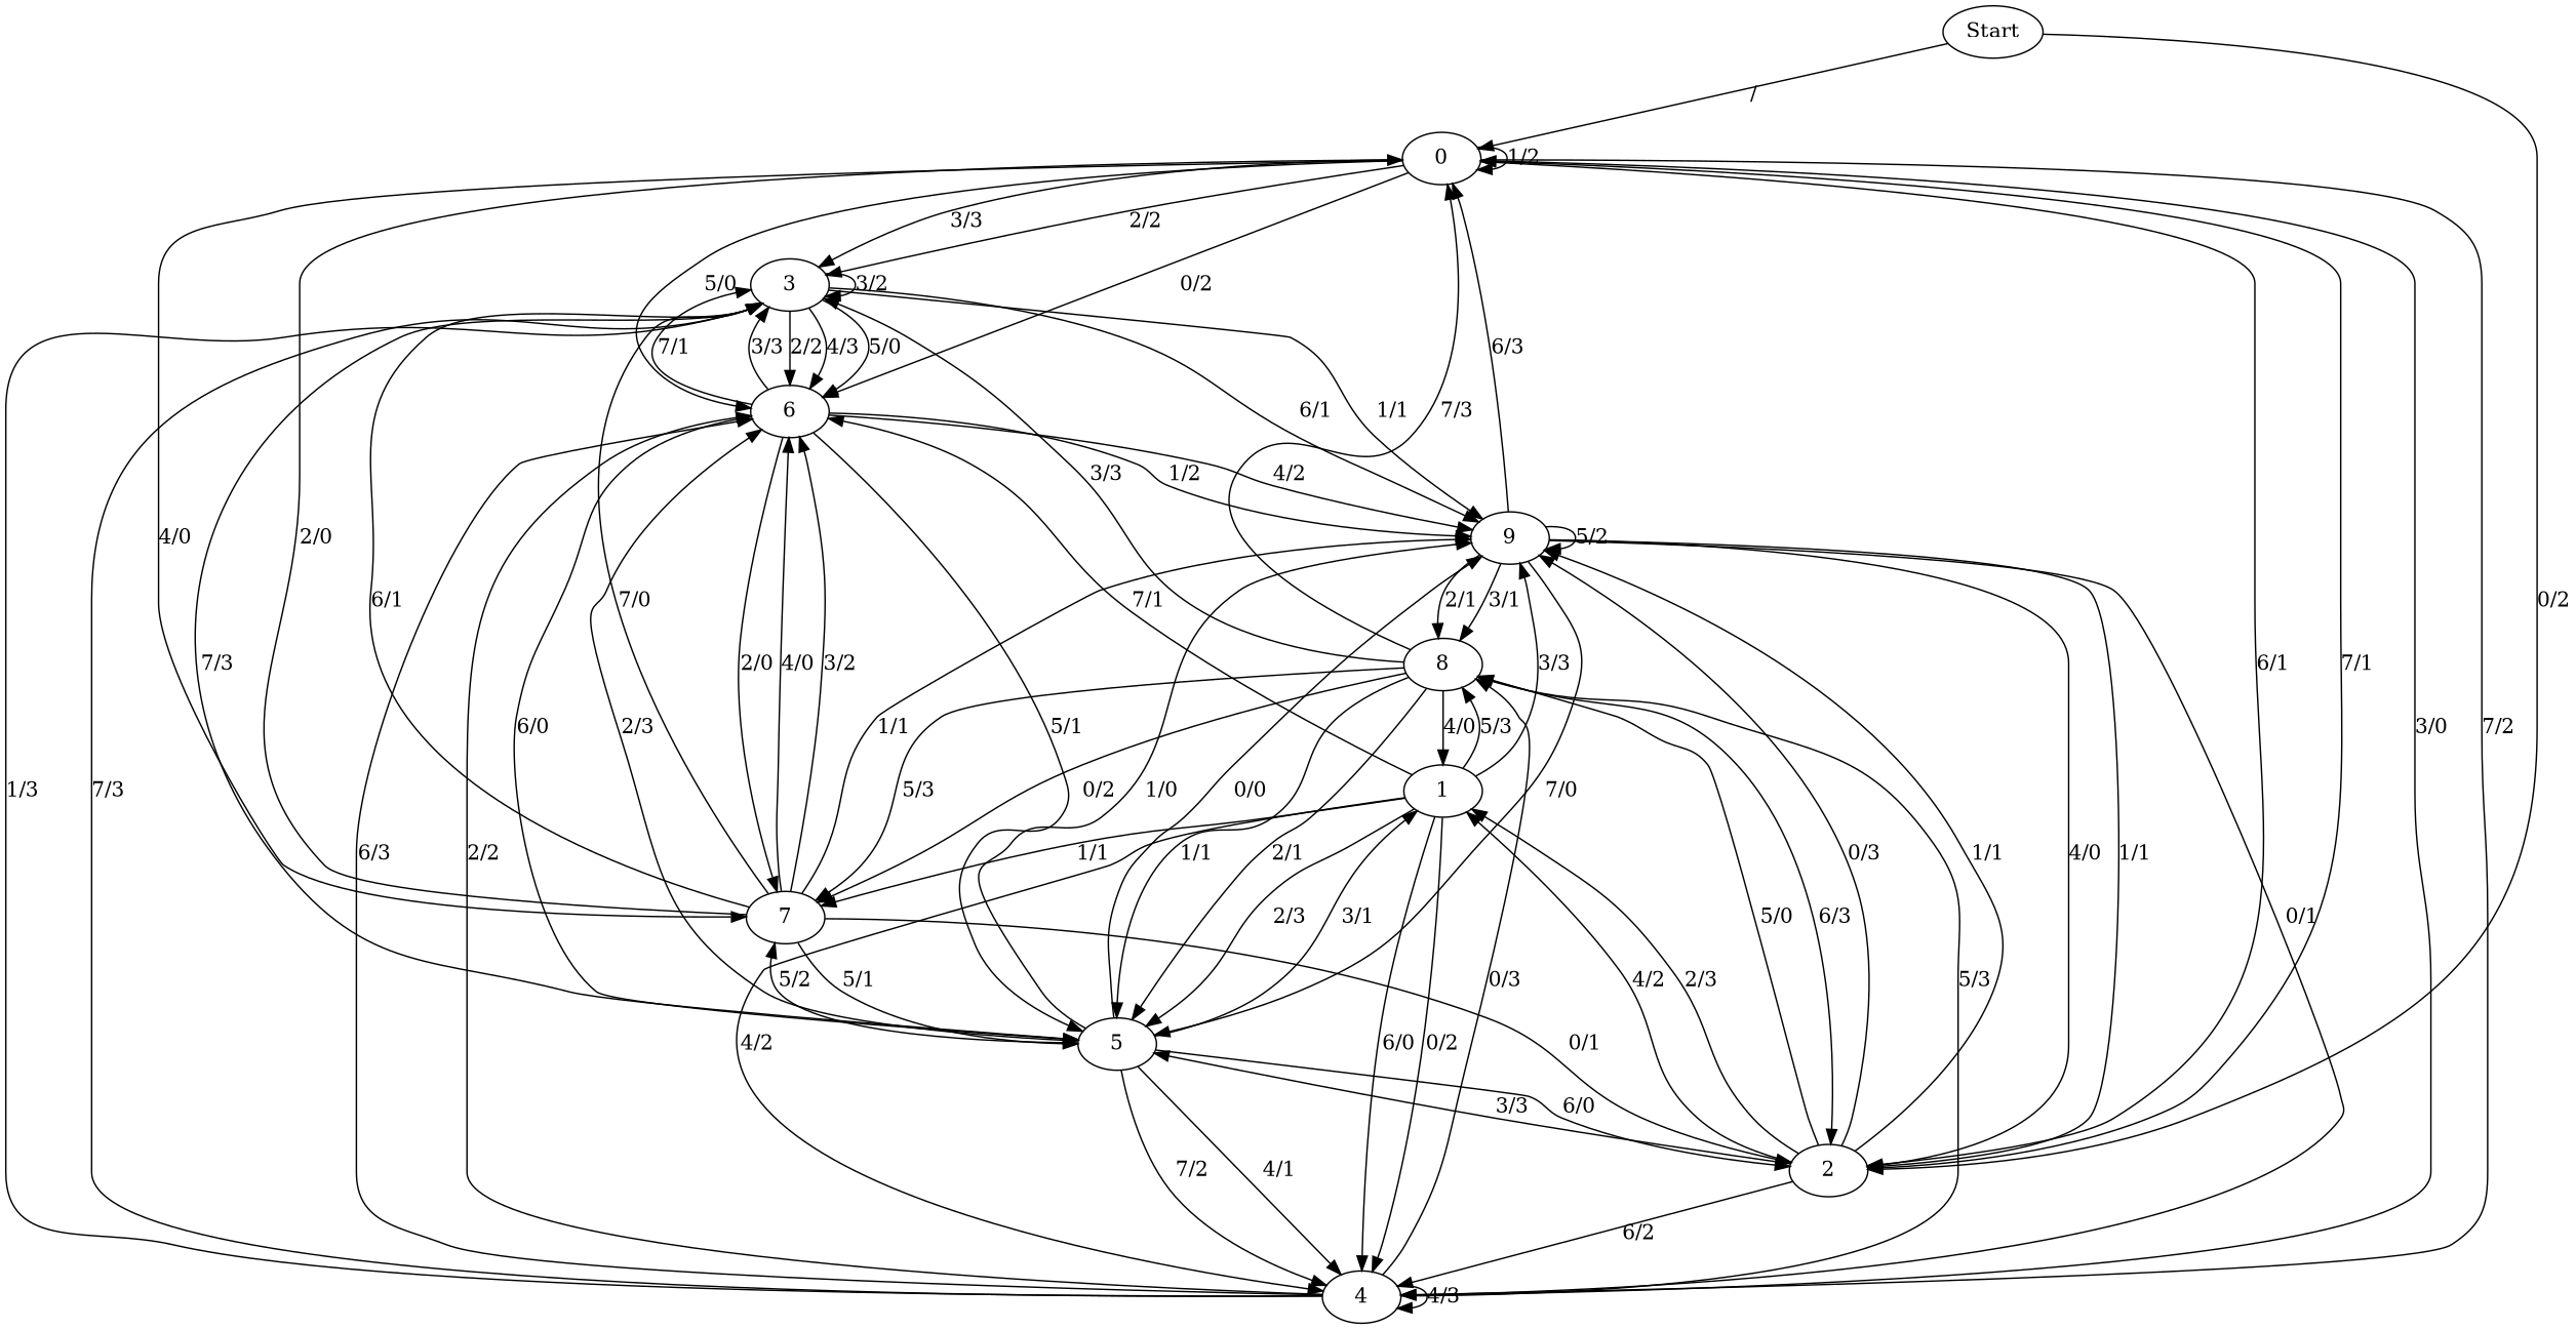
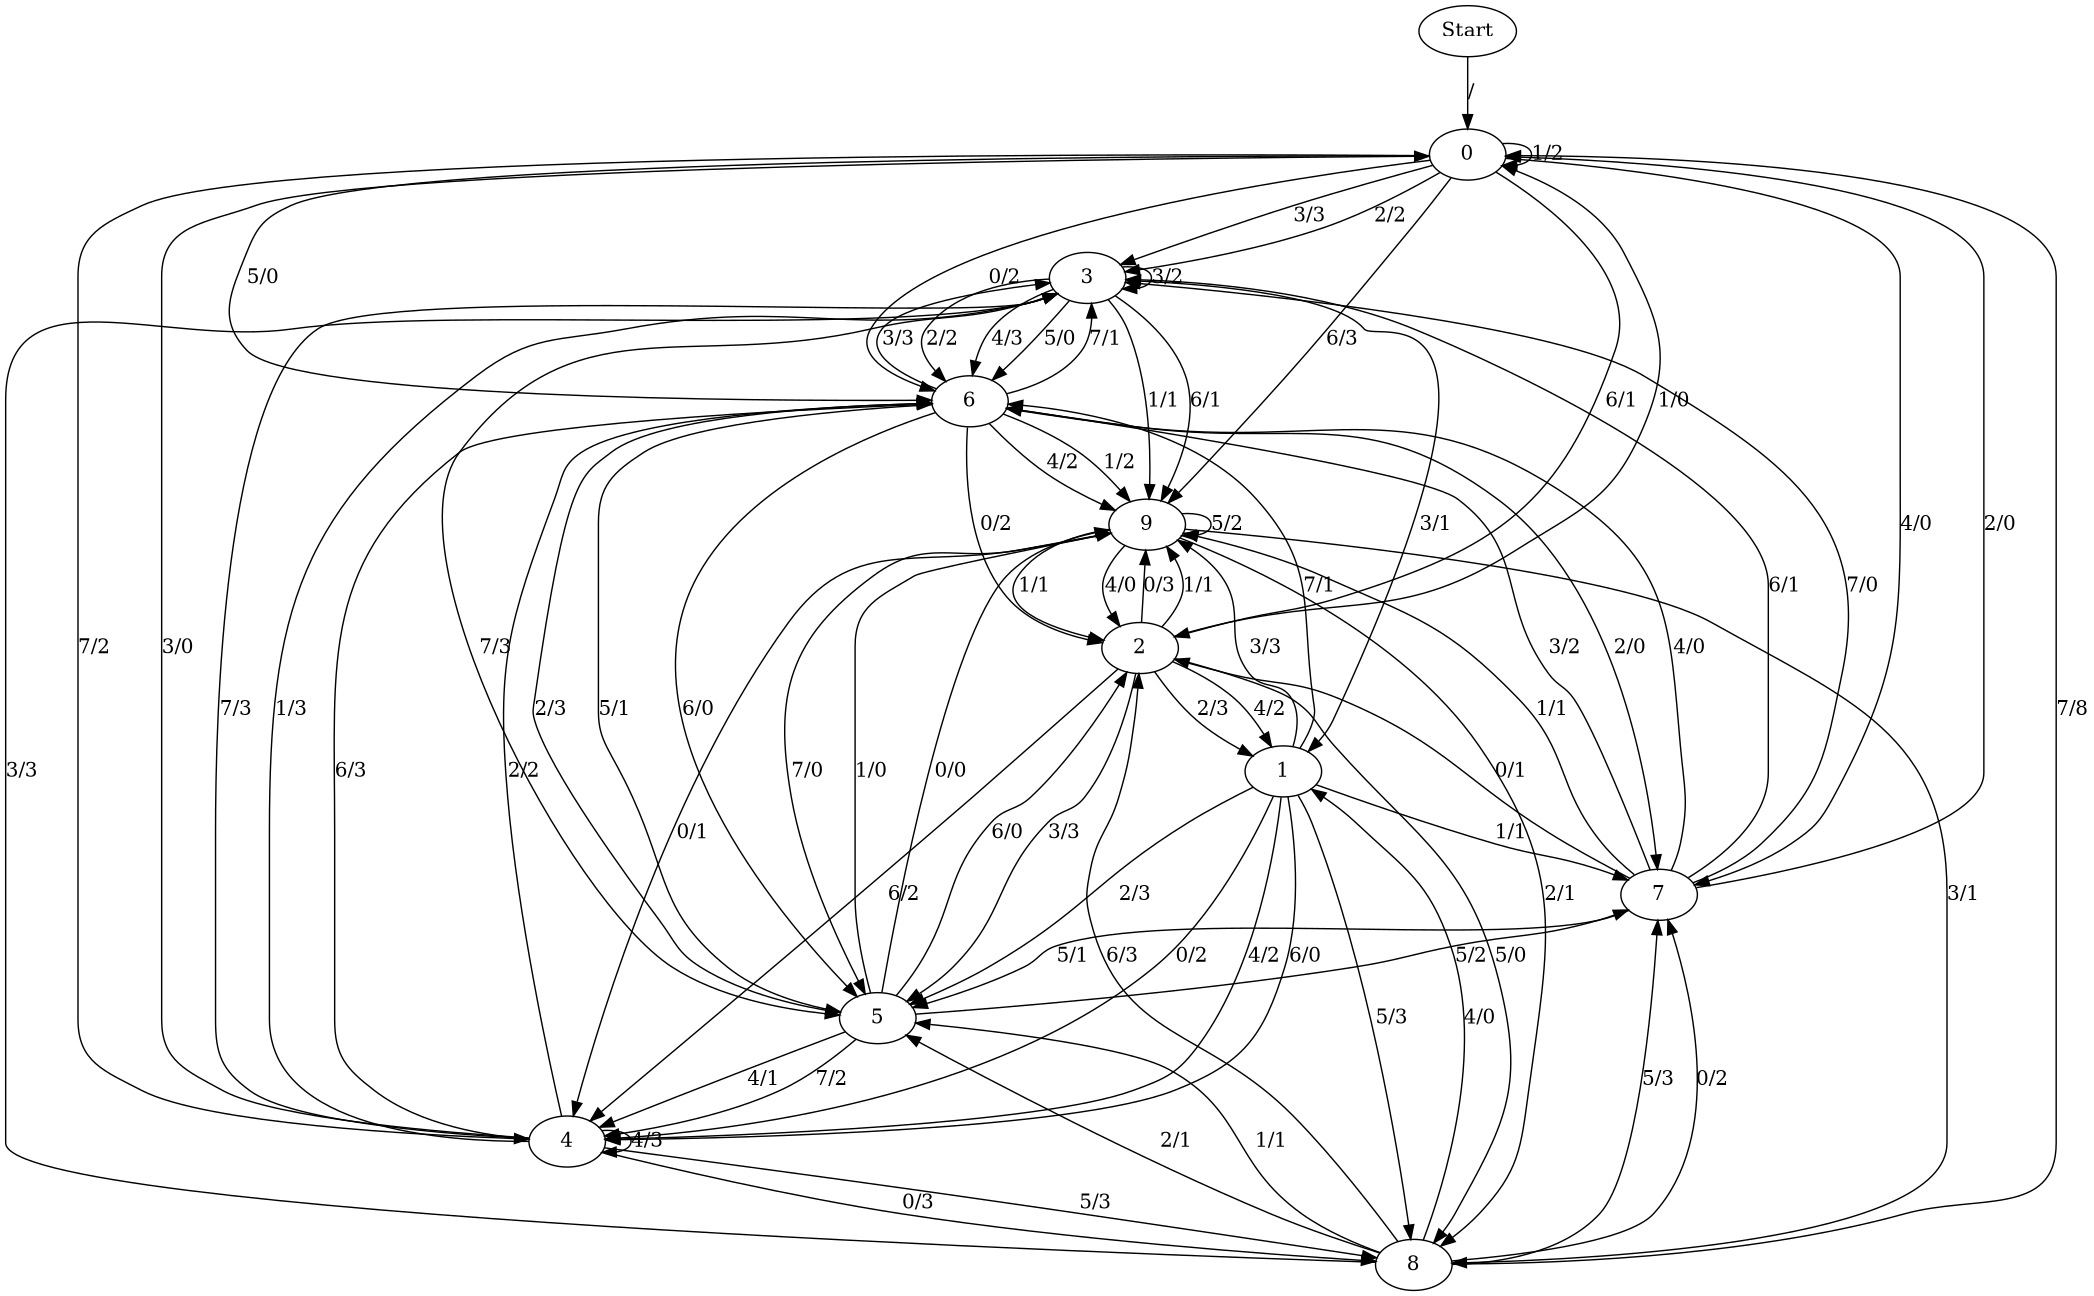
  digraph {
    Start
    0
    3
    7
    6
    2
    4
    5
    9
    8
    1
    Start -> 0 [label="/"]
    0 -> 0 [label="1/2"]
    0 -> 3 [label="3/3"]
    0 -> 3 [label="2/2"]
    0 -> 7 [label="4/0"]
    0 -> 6 [label="5/0"]
    0 -> 6 [label="0/2"]
    0 -> 2 [label="6/1"]
    0 -> 4 [label="7/2"]
    3 -> 3 [label="3/2"]
    3 -> 6 [label="2/2"]
    3 -> 6 [label="4/3"]
    3 -> 6 [label="5/0"]
    3 -> 5 [label="7/3"]
    3 -> 9 [label="1/1"]
    3 -> 9 [label="6/1"]
    7 -> 0 [label="2/0"]
    7 -> 3 [label="6/1"]
    7 -> 3 [label="7/0"]
    7 -> 6 [label="4/0"]
    7 -> 6 [label="3/2"]
    7 -> 2 [label="0/1"]
    7 -> 5 [label="5/1"]
    7 -> 9 [label="1/1"]
    6 -> 3 [label="7/1"]
    6 -> 3 [label="3/3"]
    6 -> 7 [label="2/0"]
-   Start -> 2 [label="0/2"]
+   6 -> 2 [label="0/2"]
    6 -> 5 [label="5/1"]
    6 -> 5 [label="6/0"]
    6 -> 9 [label="4/2"]
    6 -> 9 [label="1/2"]
-   2 -> 0 [label="7/1"]
+   2 -> 0 [label="1/0"]
    2 -> 4 [label="6/2"]
    2 -> 5 [label="3/3"]
    2 -> 9 [label="0/3"]
    2 -> 9 [label="1/1"]
    2 -> 8 [label="5/0"]
    2 -> 1 [label="4/2"]
    2 -> 1 [label="2/3"]
    4 -> 0 [label="3/0"]
    4 -> 3 [label="7/3"]
    4 -> 3 [label="1/3"]
    4 -> 6 [label="6/3"]
    4 -> 6 [label="2/2"]
    4 -> 4 [label="4/3"]
    4 -> 8 [label="0/3"]
    4 -> 8 [label="5/3"]
    5 -> 7 [label="5/2"]
    5 -> 6 [label="2/3"]
    5 -> 2 [label="6/0"]
    5 -> 4 [label="4/1"]
    5 -> 4 [label="7/2"]
    5 -> 9 [label="1/0"]
    5 -> 9 [label="0/0"]
-   5 -> 1 [label="3/1"]
-   9 -> 0 [label="6/3"]
+   3 -> 1 [label="3/1"]
+   0 -> 9 [label="6/3"]
    9 -> 2 [label="1/1"]
    9 -> 2 [label="4/0"]
    9 -> 4 [label="0/1"]
    9 -> 5 [label="7/0"]
    9 -> 9 [label="5/2"]
    9 -> 8 [label="2/1"]
    9 -> 8 [label="3/1"]
-   8 -> 0 [label="7/3"]
+   8 -> 0 [label="7/8"]
    8 -> 3 [label="3/3"]
    8 -> 7 [label="0/2"]
    8 -> 7 [label="5/3"]
    8 -> 2 [label="6/3"]
    8 -> 5 [label="1/1"]
    8 -> 5 [label="2/1"]
    8 -> 1 [label="4/0"]
    1 -> 7 [label="1/1"]
    1 -> 6 [label="7/1"]
    1 -> 4 [label="4/2"]
    1 -> 4 [label="6/0"]
    1 -> 4 [label="0/2"]
    1 -> 5 [label="2/3"]
    1 -> 9 [label="3/3"]
    1 -> 8 [label="5/3"]
  }
